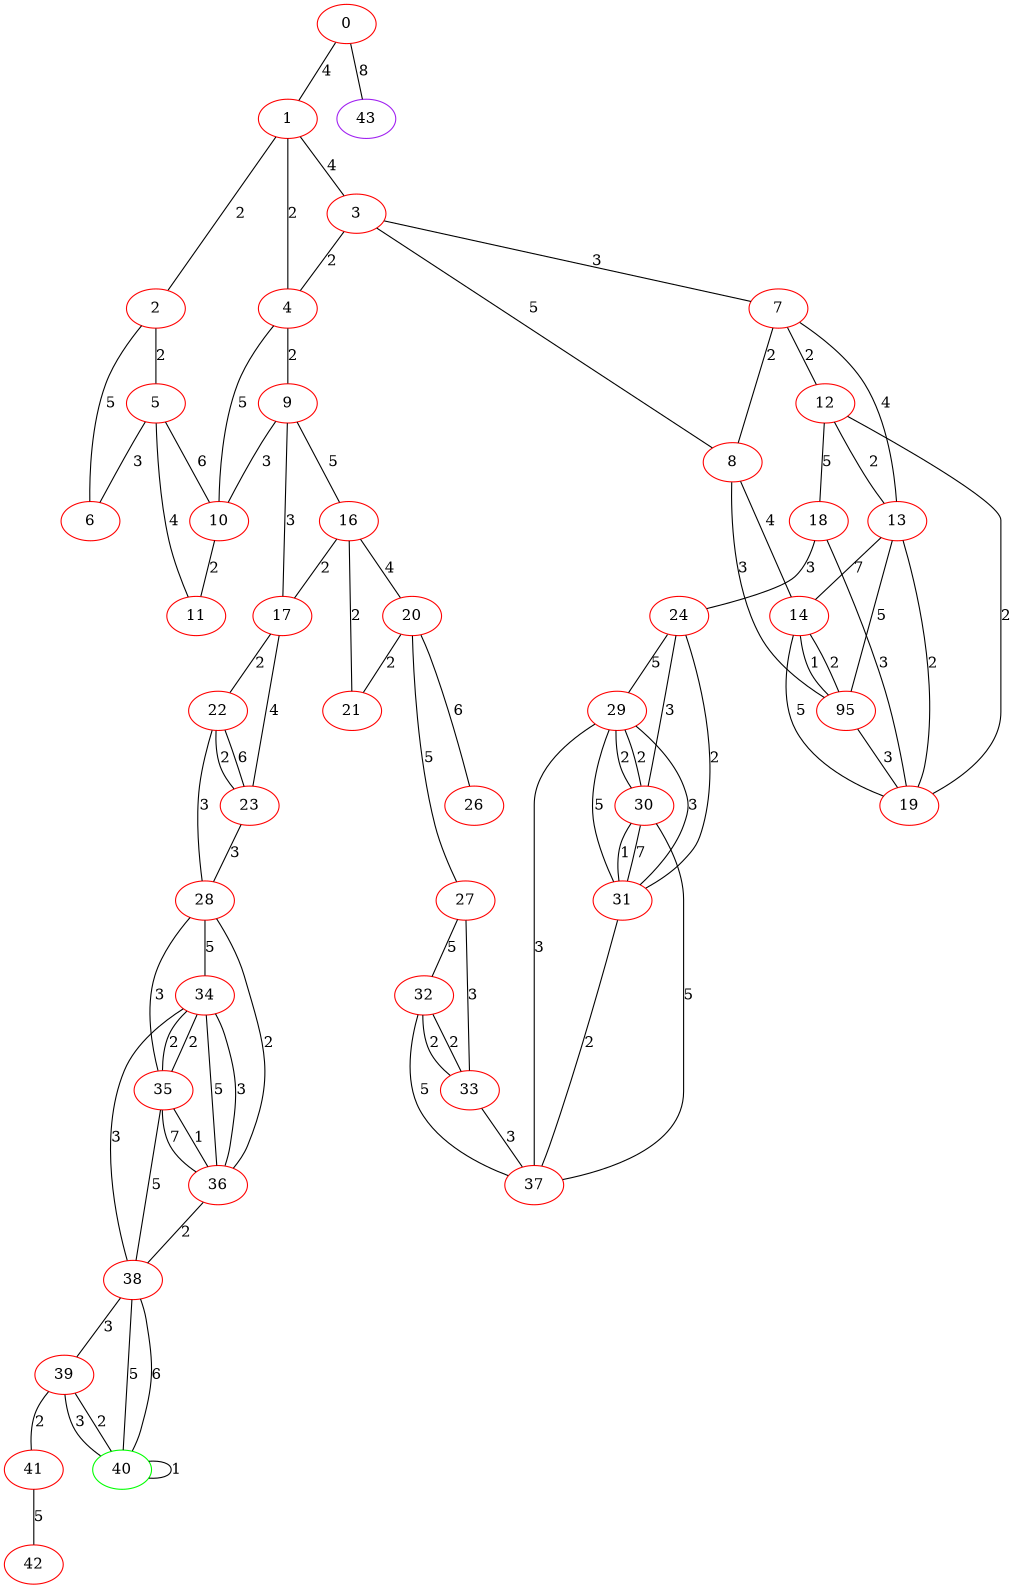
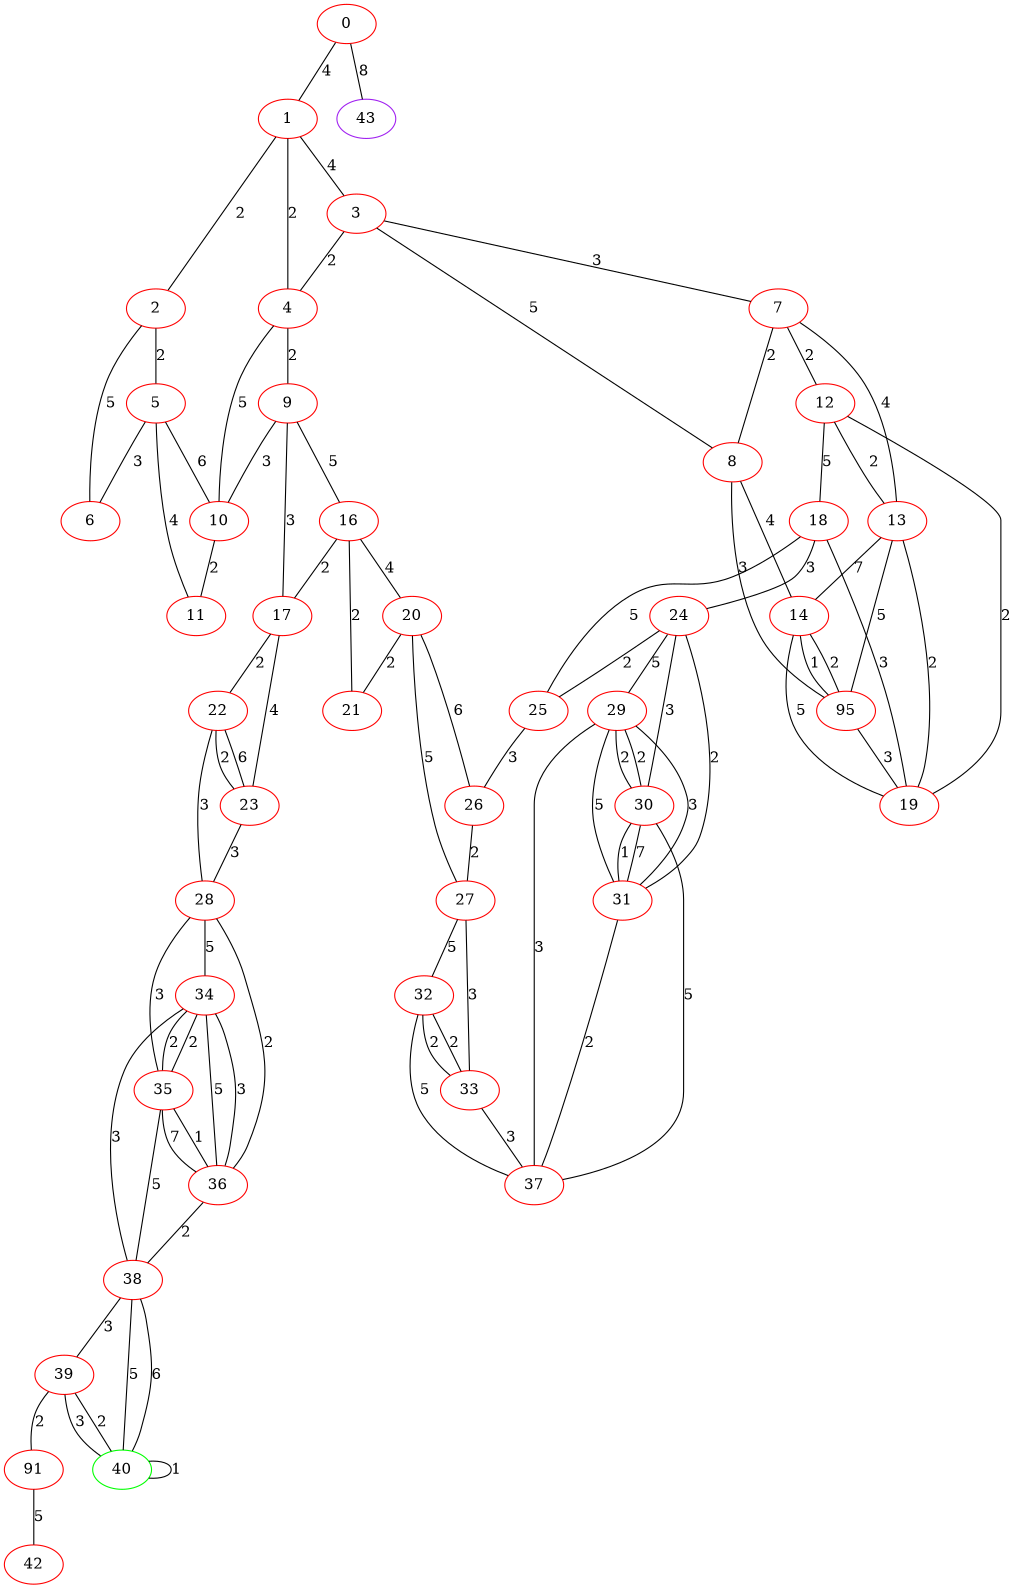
  graph {
    node [color=red weight=1]
    0
    1
    43 [color=purple weight=4]
    2
    3
    4
    5
    6
    7
    8
    9
    10
    11
    12
    13
    14
    n17 [label=95]
    16
    17
    18
    19
    20
    21
    22
    23
    24
+   25
    26
    27
    28
    29
    30
    31
    32
    33
    34
    35
    36
    37
    38
    39
    40 [color=green weight=2]
-   41
+   41 [label=91]
    42
    0 -- 1 [label=4]
    0 -- 43 [label=8]
    1 -- 2 [label=2]
    1 -- 3 [label=4]
    1 -- 4 [label=2]
    2 -- 5 [label=2]
    2 -- 6 [label=5]
    3 -- 4 [label=2]
    3 -- 7 [label=3]
    3 -- 8 [label=5]
    4 -- 9 [label=2]
    4 -- 10 [label=5]
    5 -- 6 [label=3]
    5 -- 10 [label=6]
    5 -- 11 [label=4]
    7 -- 8 [label=2]
    7 -- 12 [label=2]
    7 -- 13 [label=4]
    8 -- 14 [label=4]
    8 -- n17 [label=3]
    9 -- 10 [label=3]
    9 -- 16 [label=5]
    9 -- 17 [label=3]
    10 -- 11 [label=2]
    12 -- 13 [label=2]
    12 -- 18 [label=5]
    12 -- 19 [label=2]
    13 -- 14 [label=7]
    13 -- n17 [label=5]
    13 -- 19 [label=2]
    14 -- n17 [label=2]
    14 -- n17 [label=1]
    14 -- 19 [label=5]
    n17 -- 19 [label=3]
    16 -- 17 [label=2]
    16 -- 20 [label=4]
    16 -- 21 [label=2]
    17 -- 22 [label=2]
    17 -- 23 [label=4]
    18 -- 19 [label=3]
    18 -- 24 [label=3]
+   18 -- 25 [label=5]
    20 -- 21 [label=2]
    20 -- 26 [label=6]
    20 -- 27 [label=5]
    22 -- 23 [label=6]
    22 -- 23 [label=2]
    22 -- 28 [label=3]
    23 -- 28 [label=3]
+   24 -- 25 [label=2]
    24 -- 29 [label=5]
    24 -- 30 [label=3]
    24 -- 31 [label=2]
+   25 -- 26 [label=3]
+   26 -- 27 [label=2]
    27 -- 32 [label=5]
    27 -- 33 [label=3]
    28 -- 34 [label=5]
    28 -- 35 [label=3]
    28 -- 36 [label=2]
    29 -- 30 [label=2]
    29 -- 30 [label=2]
    29 -- 31 [label=5]
    29 -- 31 [label=3]
    29 -- 37 [label=3]
    30 -- 31 [label=7]
    30 -- 31 [label=1]
    30 -- 37 [label=5]
    31 -- 37 [label=2]
    32 -- 33 [label=2]
    32 -- 33 [label=2]
    32 -- 37 [label=5]
    33 -- 37 [label=3]
    34 -- 35 [label=2]
    34 -- 35 [label=2]
    34 -- 36 [label=5]
    34 -- 36 [label=3]
    34 -- 38 [label=3]
    35 -- 36 [label=7]
    35 -- 36 [label=1]
    35 -- 38 [label=5]
    36 -- 38 [label=2]
    38 -- 39 [label=3]
    38 -- 40 [label=5]
    38 -- 40 [label=6]
    39 -- 40 [label=2]
    39 -- 40 [label=3]
    39 -- 41 [label=2]
    40 -- 40 [label=1]
    41 -- 42 [label=5]
  }
